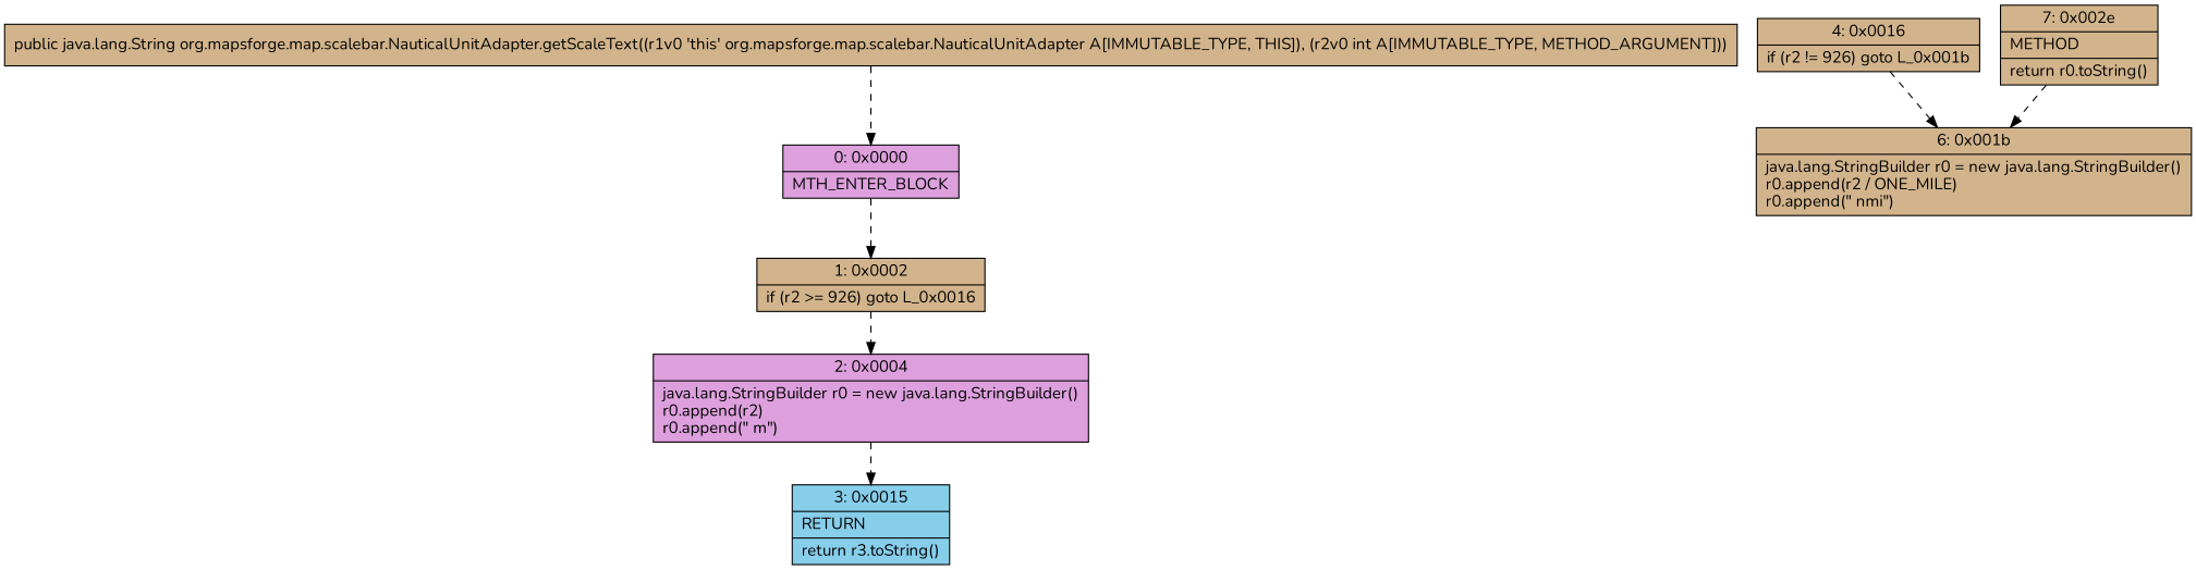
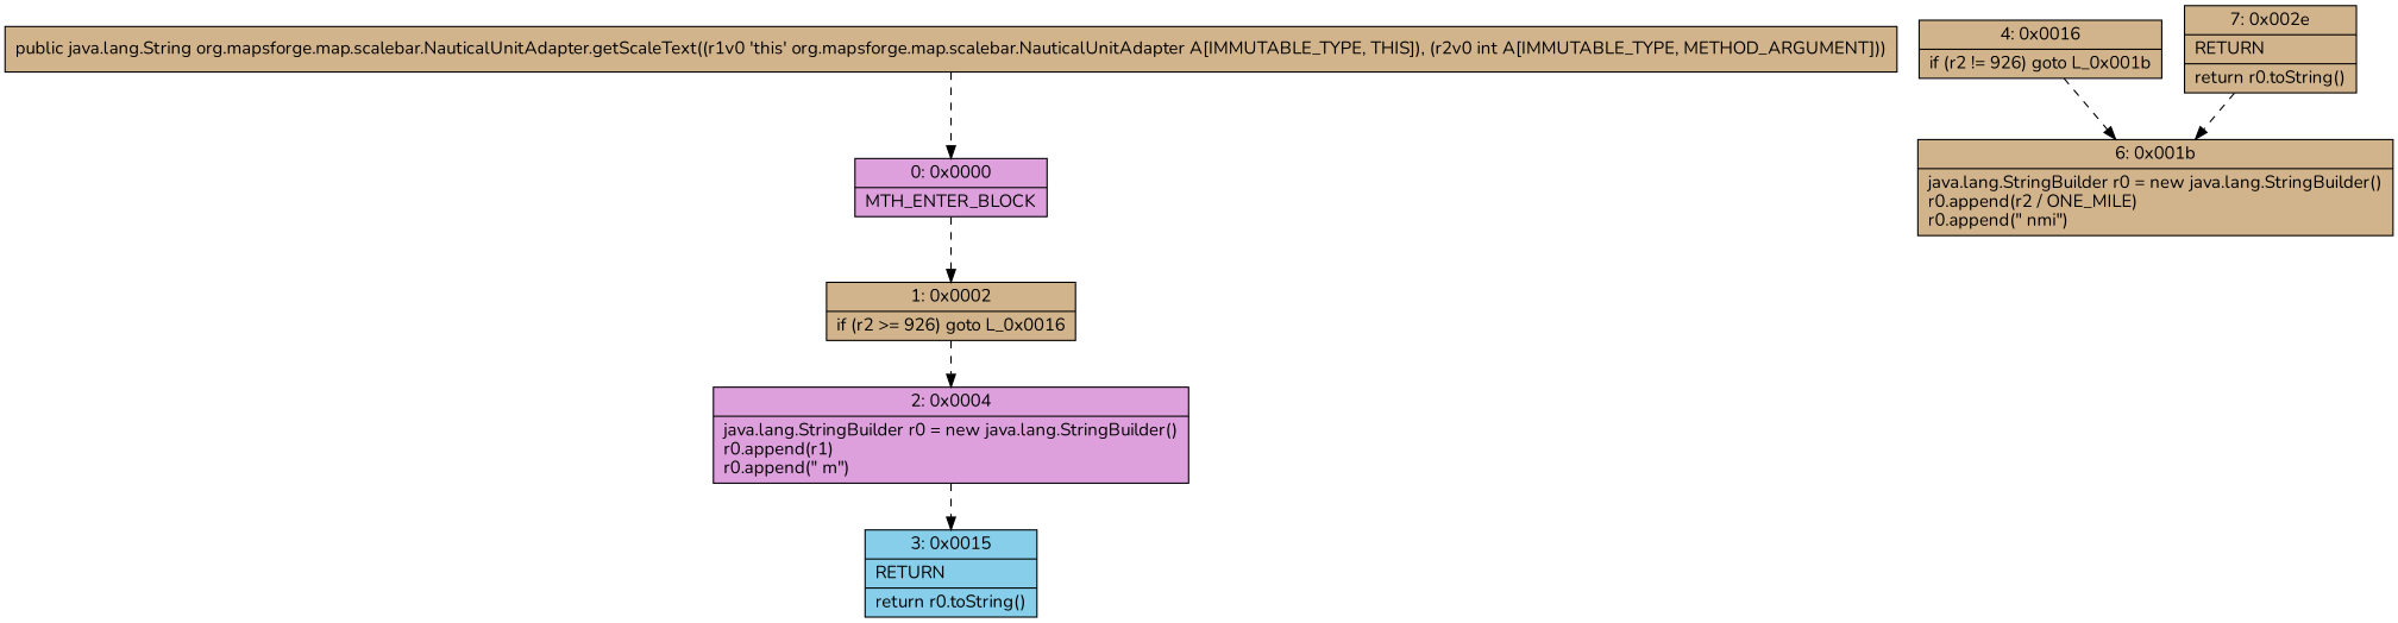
  digraph {
    fontname=Nunito
    node [fillcolor=tan fontname=Nunito shape=record style=filled]
    edge [fontname=Nunito style=dashed]
    n1 [fillcolor=plum label="{0\:\ 0x0000|MTH_ENTER_BLOCK\l}"]
    n2 [label="{1\:\ 0x0002|if (r2 \>= 926) goto L_0x0016\l}"]
-   n3 [fillcolor=plum label="{2\:\ 0x0004|java.lang.StringBuilder r0 = new java.lang.StringBuilder()\lr0.append(r2)\lr0.append(\" m\")\l}"]
-   n4 [fillcolor=skyblue label="{3\:\ 0x0015|RETURN\l|return r3.toString()\l}"]
+   n3 [fillcolor=plum label="{2\:\ 0x0004|java.lang.StringBuilder r0 = new java.lang.StringBuilder()\lr0.append(r1)\lr0.append(\" m\")\l}"]
+   n4 [fillcolor=skyblue label="{3\:\ 0x0015|RETURN\l|return r0.toString()\l}"]
    n5 [label="{4\:\ 0x0016|if (r2 != 926) goto L_0x001b\l}"]
    n6 [label="{6\:\ 0x001b|java.lang.StringBuilder r0 = new java.lang.StringBuilder()\lr0.append(r2 \/ ONE_MILE)\lr0.append(\" nmi\")\l}"]
-   n7 [label="{7\:\ 0x002e|METHOD\l|return r0.toString()\l}"]
+   n7 [label="{7\:\ 0x002e|RETURN\l|return r0.toString()\l}"]
    n8 [label="{public java.lang.String org.mapsforge.map.scalebar.NauticalUnitAdapter.getScaleText((r1v0 'this' org.mapsforge.map.scalebar.NauticalUnitAdapter A[IMMUTABLE_TYPE, THIS]), (r2v0 int A[IMMUTABLE_TYPE, METHOD_ARGUMENT])) }"]
    n1 -> n2
    n2 -> n3
    n3 -> n4
    n5 -> n6
    n7 -> n6
    n8 -> n1
  }
